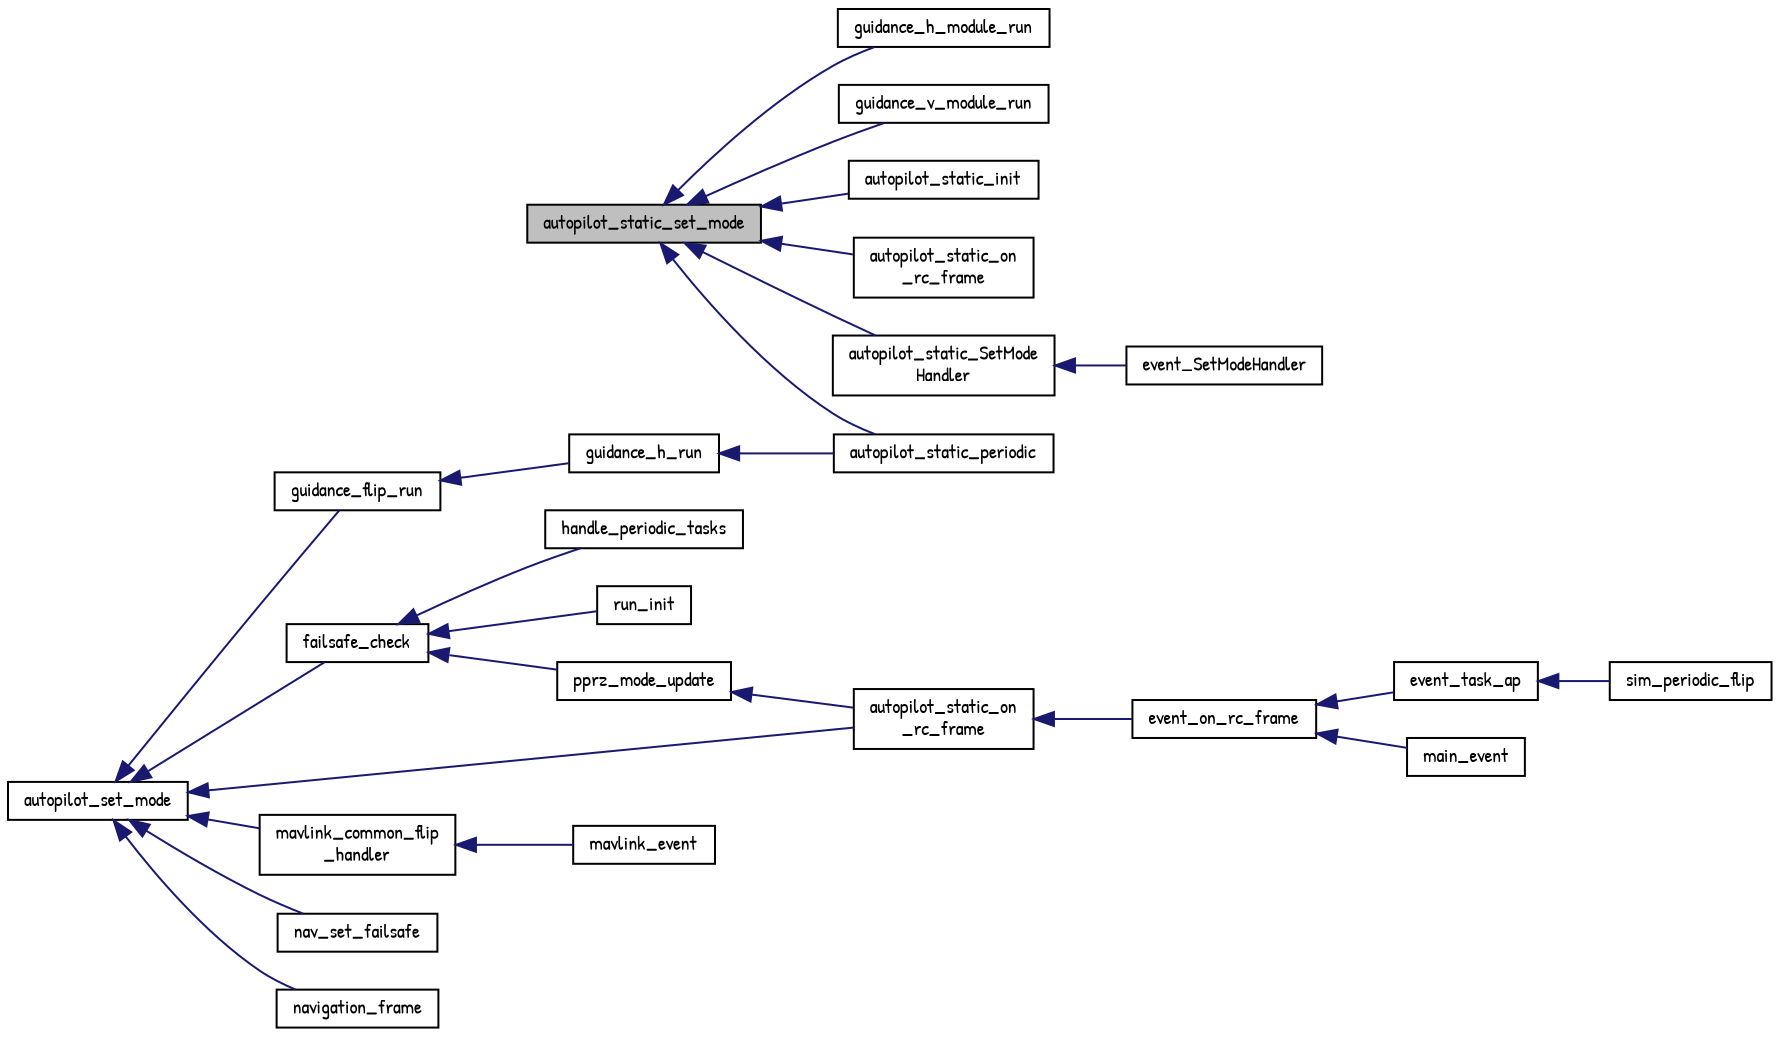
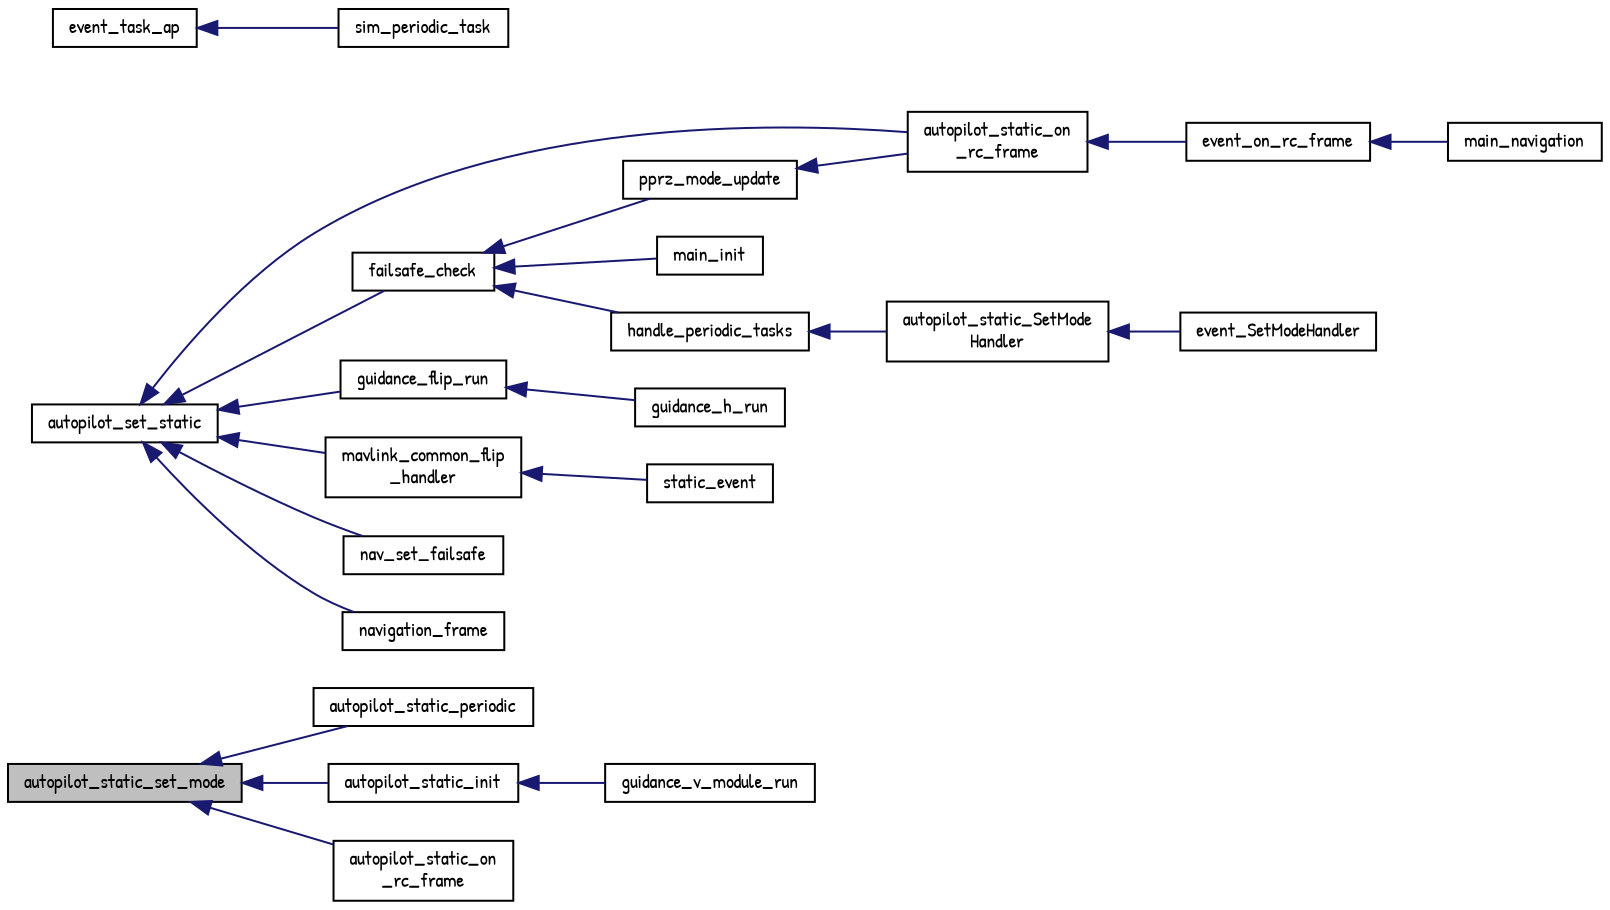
  digraph {
    fontname="Patrick Hand"
    rankdir=LR
    node [color=black fillcolor=white fontname="Patrick Hand" fontsize=10 shape=record style=filled]
    edge [color=midnightblue dir=back fontname="Patrick Hand" fontsize=10 labelfontname=FreeSans labelfontsize=10 style=solid]
    n1 [fillcolor=grey75 fontcolor=black height=0.2 label=autopilot_static_set_mode width=0.4]
    n2 [height=0.2 label=autopilot_static_periodic width=0.4]
    n3 [height=0.2 label=autopilot_static_init width=0.4]
    n4 [height=0.2 label="autopilot_static_on\l_rc_frame" width=0.4]
    n5 [height=0.2 label="autopilot_static_SetMode\lHandler" width=0.4]
-   n6 [height=0.2 label=guidance_h_module_run width=0.4]
    n7 [height=0.2 label=guidance_v_module_run width=0.4]
-   n8 [height=0.2 label=autopilot_set_mode width=0.4]
+   n8 [height=0.2 label=autopilot_set_static width=0.4]
    n9 [height=0.2 label="autopilot_static_on\l_rc_frame" width=0.4]
    n10 [height=0.2 label=failsafe_check width=0.4]
    n11 [height=0.2 label=guidance_flip_run width=0.4]
    n12 [height=0.2 label="mavlink_common_flip\l_handler" width=0.4]
    n13 [height=0.2 label=nav_set_failsafe width=0.4]
    n14 [height=0.2 label=navigation_frame width=0.4]
    n15 [height=0.2 label=event_SetModeHandler width=0.4]
    n16 [height=0.2 label=event_on_rc_frame width=0.4]
    n17 [height=0.2 label=pprz_mode_update width=0.4]
-   n18 [height=0.2 label=run_init width=0.4]
+   n18 [height=0.2 label=main_init width=0.4]
    n19 [height=0.2 label=handle_periodic_tasks width=0.4]
    n20 [height=0.2 label=guidance_h_run width=0.4]
-   n21 [height=0.2 label=mavlink_event width=0.4]
+   n21 [height=0.2 label=static_event width=0.4]
    n22 [height=0.2 label=event_task_ap width=0.4]
-   n23 [height=0.2 label=main_event width=0.4]
-   n24 [height=0.2 label=sim_periodic_flip width=0.4]
+   n23 [height=0.2 label=main_navigation width=0.4]
+   n24 [height=0.2 label=sim_periodic_task width=0.4]
    n1 -> n2
    n1 -> n3
    n1 -> n4
-   n1 -> n5
-   n1 -> n6
-   n1 -> n7
+   n19 -> n5
+   n3 -> n7
    n5 -> n15
    n8 -> n9
    n8 -> n10
    n8 -> n11
    n8 -> n12
    n8 -> n13
    n8 -> n14
    n9 -> n16
    n10 -> n17
    n10 -> n18
    n10 -> n19
    n11 -> n20
    n12 -> n21
-   n16 -> n22
    n16 -> n23
    n17 -> n9
-   n20 -> n2
    n22 -> n24
  }
